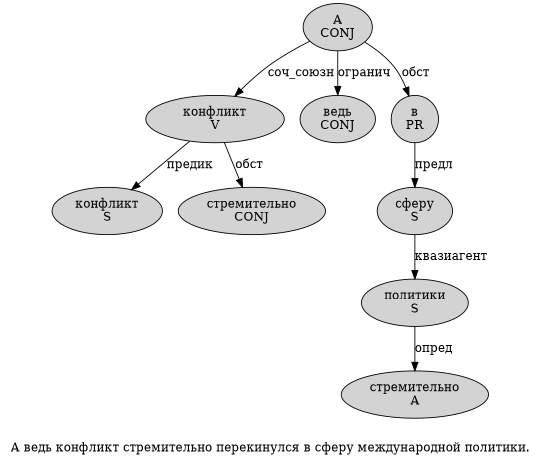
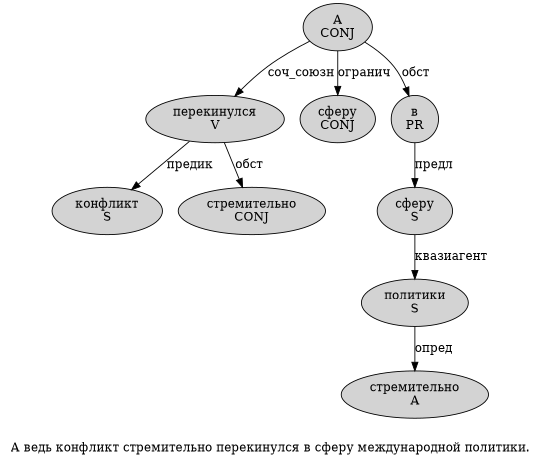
  digraph {
    label="А ведь конфликт стремительно перекинулся в сферу международной политики."
    node [fillcolor=lightgray penwidth=1 shape=ellipse style=filled]
    n1 [label="А\nCONJ"]
-   n2 [label="конфликт\nV"]
-   n3 [label="ведь\nCONJ"]
+   n2 [label="перекинулся\nV"]
+   n3 [label="сферу\nCONJ"]
    n4 [label="в\nPR"]
    n5 [label="конфликт\nS"]
    n6 [label="стремительно\nCONJ"]
    n7 [label="сферу\nS"]
    n8 [label="политики\nS"]
    n9 [label="стремительно\nA"]
    n1 -> n2 [label="соч_союзн"]
    n1 -> n3 [label="огранич"]
    n1 -> n4 [label="обст"]
    n2 -> n5 [label="предик"]
    n2 -> n6 [label="обст"]
    n4 -> n7 [label="предл"]
    n7 -> n8 [label="квазиагент"]
    n8 -> n9 [label="опред"]
  }
